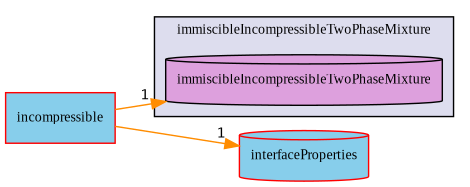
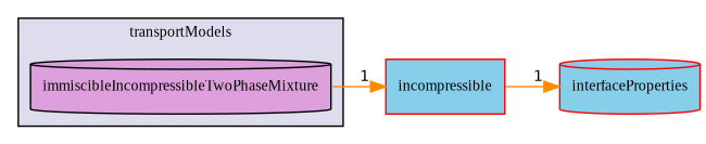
  digraph {
    compound=true
    fontname="Liberation Serif"
    rankdir=LR
    node [fillcolor=skyblue fontname="Liberation Serif" fontsize=10 shape=cylinder style=filled color=red]
    edge [color=darkorange fontname="Liberation Serif" headlabel=1 labeldistance=1.5 labelfontname=Helvetica labelfontsize=10 style=solid]
    n1 [fillcolor=plum label=immiscibleIncompressibleTwoPhaseMixture pencolor=black color=""]
    n2 [label=incompressible shape=box]
    n3 [label=interfaceProperties]
    subgraph cluster_1 {
      bgcolor="#ddddee"
      fontsize=10
-     label=immiscibleIncompressibleTwoPhaseMixture
+     label=transportModels
      pencolor=black
      n1
    }
-   n2 -> n1
+   n1 -> n2
    n2 -> n3
  }
